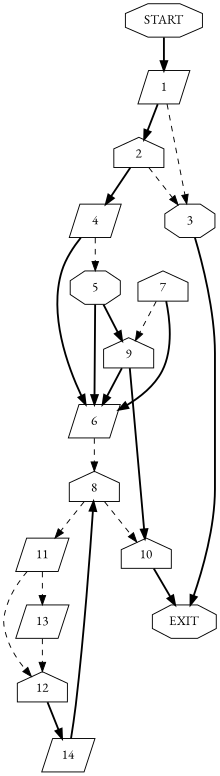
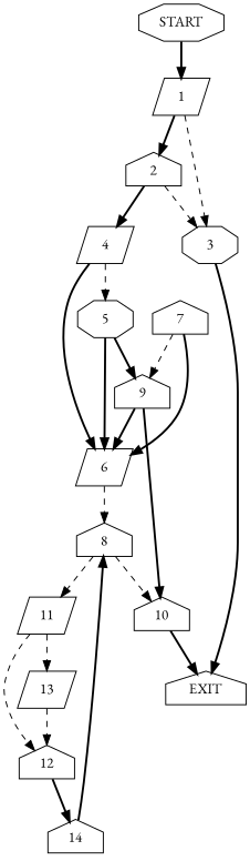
  digraph {
    fontname="EB Garamond"
    node [fontname="EB Garamond" shape=house]
    edge [fontname="EB Garamond" style=bold]
    n1 [label=START shape=octagon]
    1 [shape=parallelogram]
    2
    3 [shape=octagon]
-   n5 [label=EXIT shape=octagon]
+   n5 [label=EXIT]
    4 [shape=parallelogram]
    5 [shape=octagon]
    6 [shape=parallelogram]
    9
    8
    7
    10
    11 [shape=parallelogram]
    12
    13 [shape=parallelogram]
-   14 [shape=parallelogram]
+   14
    n1 -> 1
    1 -> 2
    1 -> 3 [style=dashed]
    2 -> 3 [style=dashed]
    2 -> 4
    3 -> n5
    4 -> 5 [style=dashed]
    4 -> 6
    5 -> 6
    5 -> 9
    6 -> 8 [style=dashed]
    9 -> 6
    9 -> 10
    8 -> 10 [style=dashed]
    8 -> 11 [style=dashed]
    7 -> 6
    7 -> 9 [style=dashed]
    10 -> n5
    11 -> 12 [style=dashed]
    11 -> 13 [style=dashed]
    12 -> 14
    13 -> 12 [style=dashed]
    14 -> 8
  }
